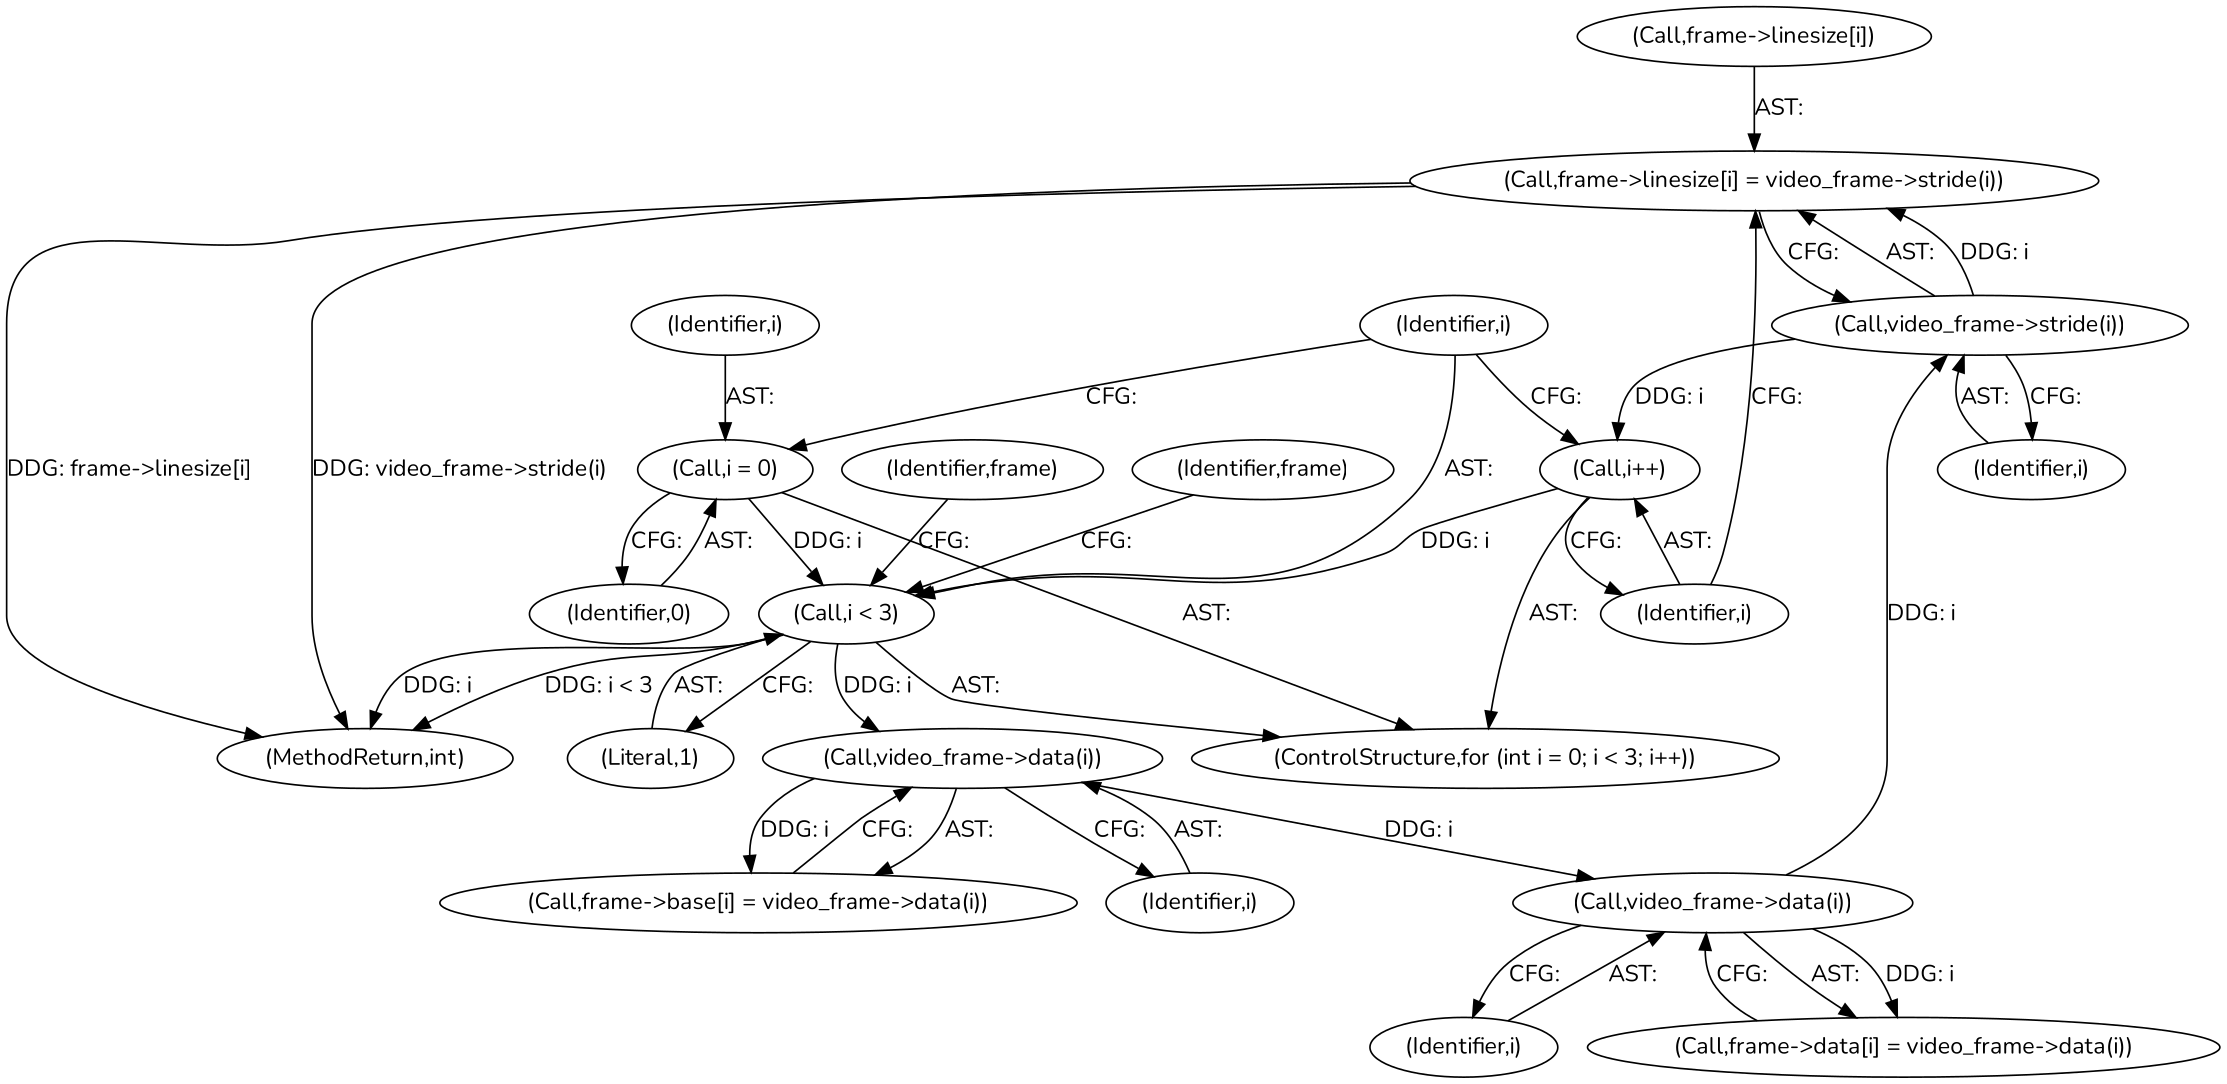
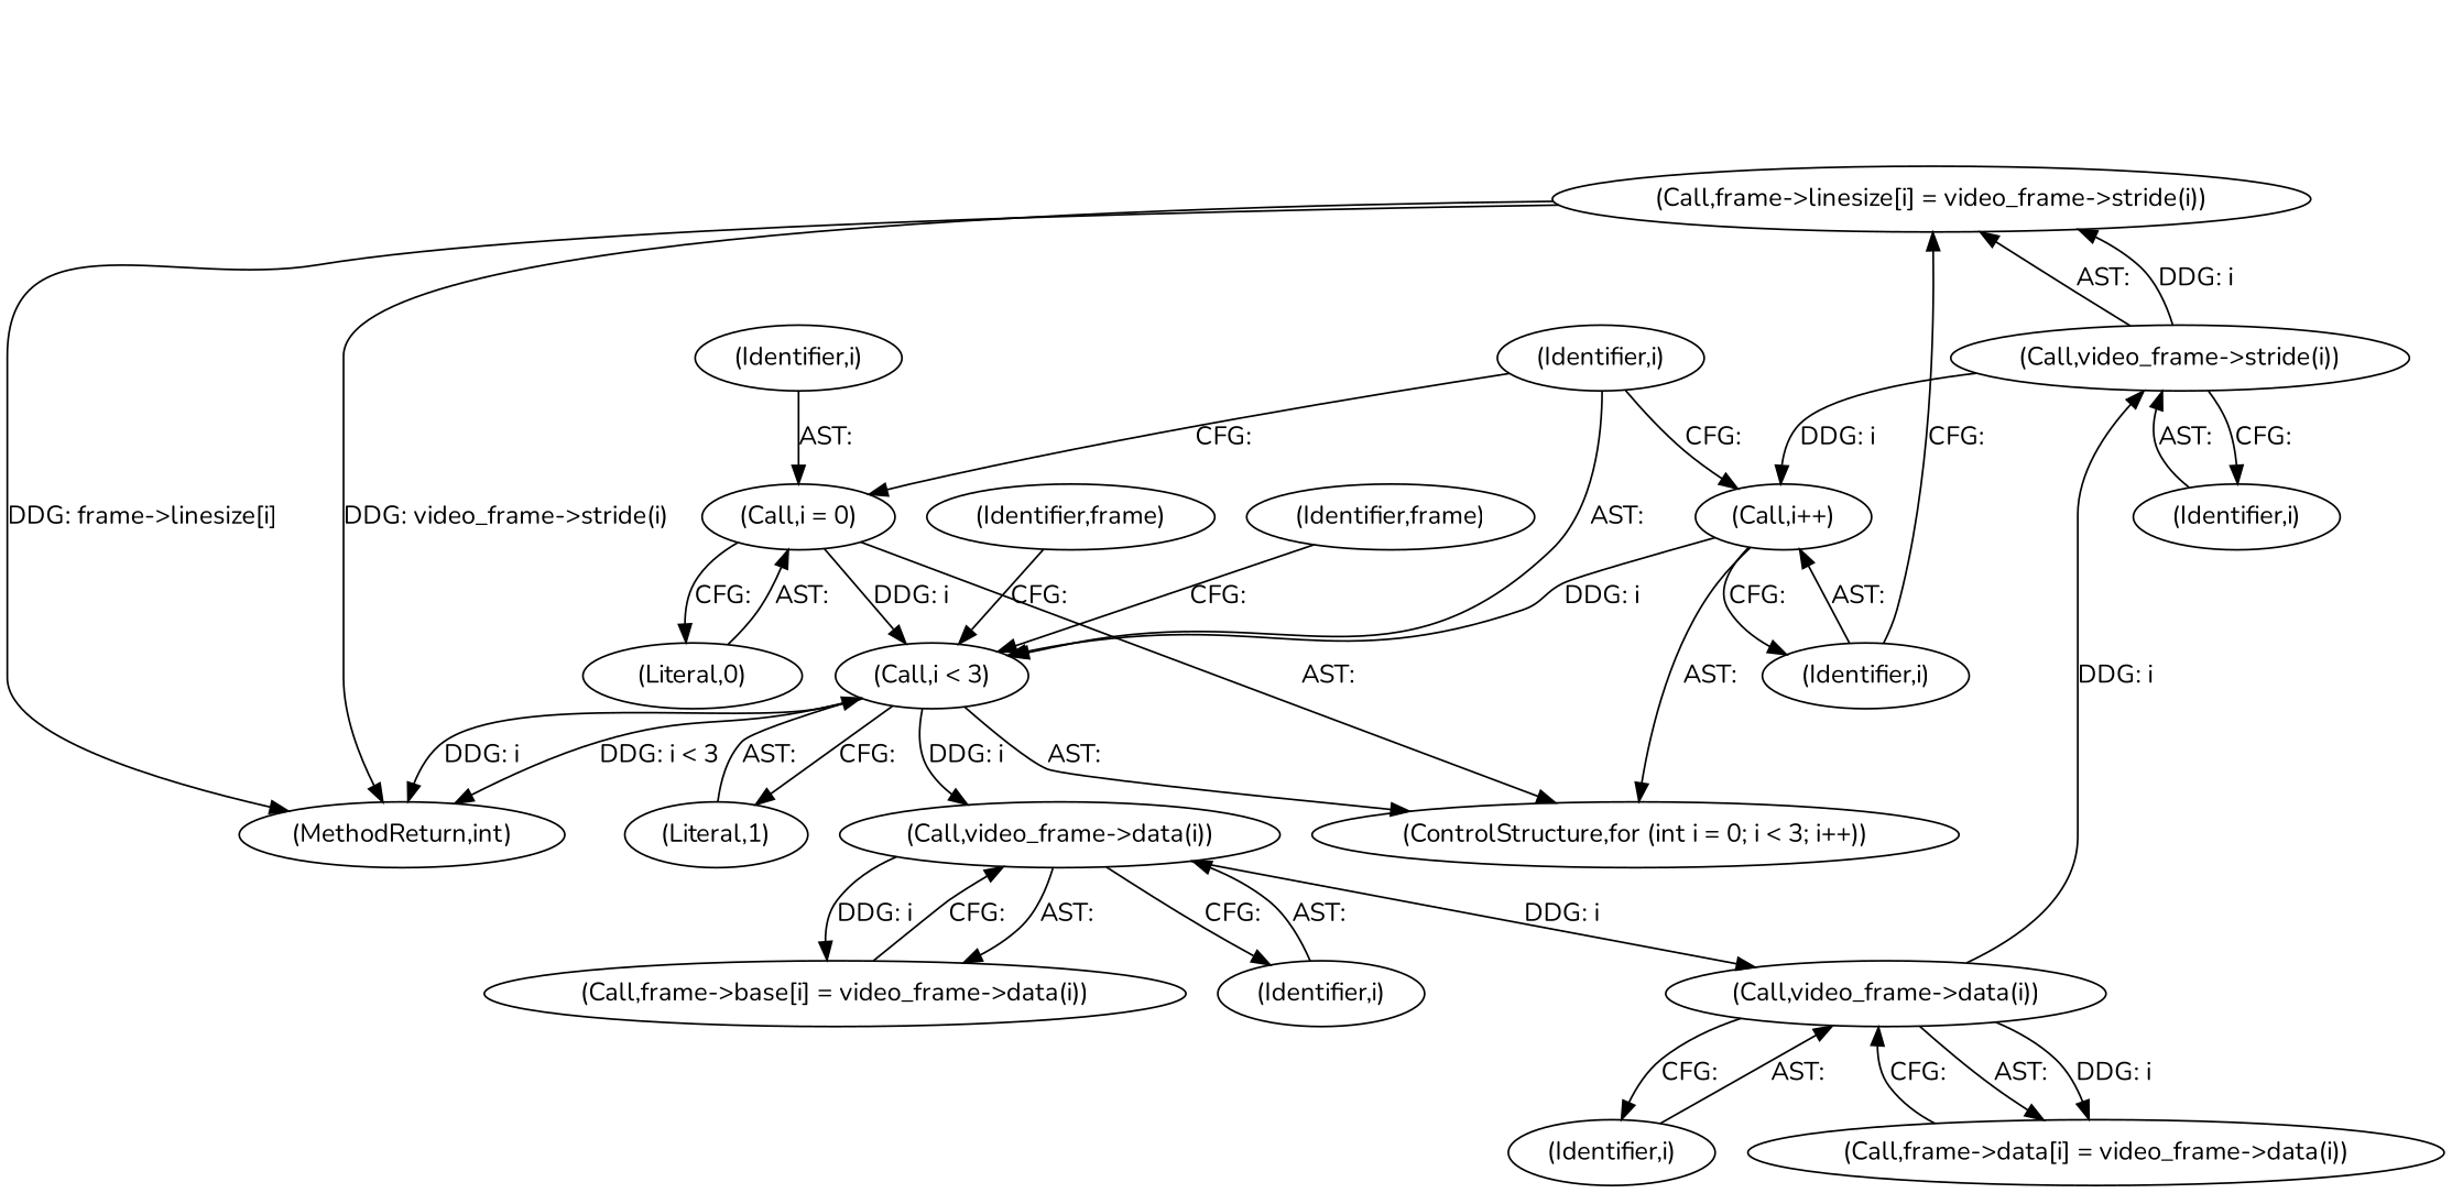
  digraph {
    fontname=Nunito
    node [fontname=Nunito]
    edge [fontname=Nunito]
    n1 [label="(Call,frame->linesize[i] = video_frame->stride(i))"]
    n2 [label="(Call,video_frame->stride(i))"]
    n3 [label="(MethodReturn,int)"]
    n4 [label="(Call,i++)"]
    n5 [label="(Identifier,i)"]
    n6 [label="(Call,i < 3)"]
    n7 [label="(ControlStructure,for (int i = 0; i < 3; i++))"]
    n8 [label="(Identifier,i)"]
    n9 [label="(Call,video_frame->data(i))"]
    n10 [label="(Identifier,i)"]
    n11 [label="(Call,frame->data[i] = video_frame->data(i))"]
    n12 [label="(Call,video_frame->data(i))"]
    n13 [label="(Call,frame->base[i] = video_frame->data(i))"]
    n14 [label="(Identifier,i)"]
    n15 [label="(Literal,1)"]
    n16 [label="(Call,i = 0)"]
-   n17 [label="(Identifier,0)"]
+   n17 [label="(Literal,0)"]
    n18 [label="(Identifier,i)"]
    n19 [label="(Identifier,i)"]
-   n20 [label="(Call,frame->linesize[i])"]
    n21 [label="(Identifier,frame)"]
    n22 [label="(Identifier,frame)"]
-   n1 -> n2 [label="CFG: "]
    n1 -> n3 [label="DDG: frame->linesize[i]"]
    n1 -> n3 [label="DDG: video_frame->stride(i)"]
    n2 -> n1 [label="AST: "]
    n2 -> n1 [label="DDG: i"]
    n2 -> n4 [label="DDG: i"]
    n2 -> n5 [label="CFG: "]
    n4 -> n6 [label="DDG: i"]
    n4 -> n7 [label="AST: "]
    n4 -> n8 [label="CFG: "]
    n5 -> n2 [label="AST: "]
    n6 -> n3 [label="DDG: i < 3"]
    n6 -> n3 [label="DDG: i"]
    n6 -> n7 [label="AST: "]
    n6 -> n12 [label="DDG: i"]
    n6 -> n15 [label="CFG: "]
    n8 -> n1 [label="CFG: "]
    n8 -> n4 [label="AST: "]
    n9 -> n2 [label="DDG: i"]
    n9 -> n10 [label="CFG: "]
    n9 -> n11 [label="AST: "]
    n9 -> n11 [label="DDG: i"]
    n10 -> n9 [label="AST: "]
    n11 -> n9 [label="CFG: "]
    n12 -> n9 [label="DDG: i"]
    n12 -> n13 [label="AST: "]
    n12 -> n13 [label="DDG: i"]
    n12 -> n14 [label="CFG: "]
    n13 -> n12 [label="CFG: "]
    n14 -> n12 [label="AST: "]
    n15 -> n6 [label="AST: "]
    n16 -> n6 [label="DDG: i"]
    n16 -> n7 [label="AST: "]
    n16 -> n17 [label="CFG: "]
    n17 -> n16 [label="AST: "]
    n18 -> n16 [label="AST: "]
    n19 -> n4 [label="CFG: "]
    n19 -> n6 [label="AST: "]
    n19 -> n16 [label="CFG: "]
-   n20 -> n1 [label="AST: "]
    n21 -> n6 [label="CFG: "]
    n22 -> n6 [label="CFG: "]
  }
